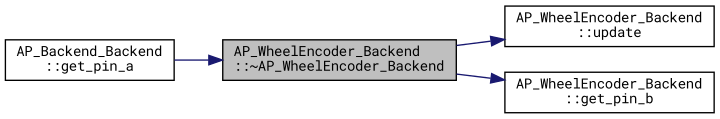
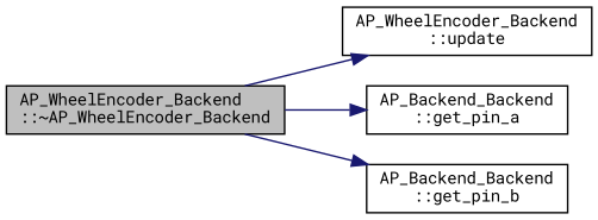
  digraph {
    fontname="Roboto Mono"
    rankdir=LR
    node [color=black fillcolor=white fontname="Roboto Mono" fontsize=10 shape=record style=filled]
    edge [color=midnightblue fontname="Roboto Mono" fontsize=10 labelfontname=Helvetica labelfontsize=10 style=solid]
    n1 [fillcolor=grey75 fontcolor=black height=0.2 label="AP_WheelEncoder_Backend\l::~AP_WheelEncoder_Backend" width=0.4]
    n2 [height=0.2 label="AP_WheelEncoder_Backend\l::update" width=0.4]
    n3 [height=0.2 label="AP_Backend_Backend\l::get_pin_a" width=0.4]
-   n4 [height=0.2 label="AP_WheelEncoder_Backend\l::get_pin_b" width=0.4]
+   n4 [height=0.2 label="AP_Backend_Backend\l::get_pin_b" width=0.4]
    n1 -> n2
-   n3 -> n1
+   n1 -> n3
    n1 -> n4
  }
